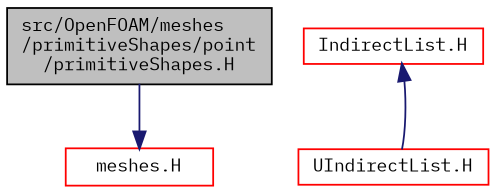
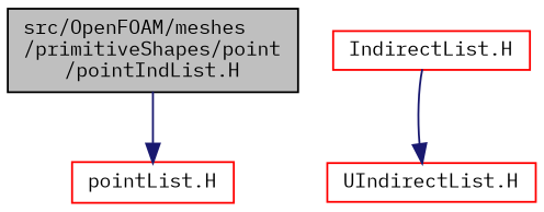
  digraph {
    fontname="IBM Plex Mono"
    node [color=red fontname="IBM Plex Mono" fontsize=10 shape=record]
    edge [color=midnightblue fontname="IBM Plex Mono" fontsize=10 labelfontname=Helvetica labelfontsize=10 style=solid]
-   n1 [color=black fillcolor=grey75 fontcolor=black height=0.2 label="src/OpenFOAM/meshes\l/primitiveShapes/point\l/primitiveShapes.H" style=filled width=0.4]
-   n2 [height=0.2 label="meshes.H" width=0.4]
+   n1 [color=black fillcolor=grey75 fontcolor=black height=0.2 label="src/OpenFOAM/meshes\l/primitiveShapes/point\l/pointIndList.H" style=filled width=0.4]
+   n2 [height=0.2 label="pointList.H" width=0.4]
    n3 [height=0.2 label="IndirectList.H" width=0.4]
    n4 [height=0.2 label="UIndirectList.H" width=0.4]
    n1 -> n2
-   n4 -> n3
+   n3 -> n4
  }
